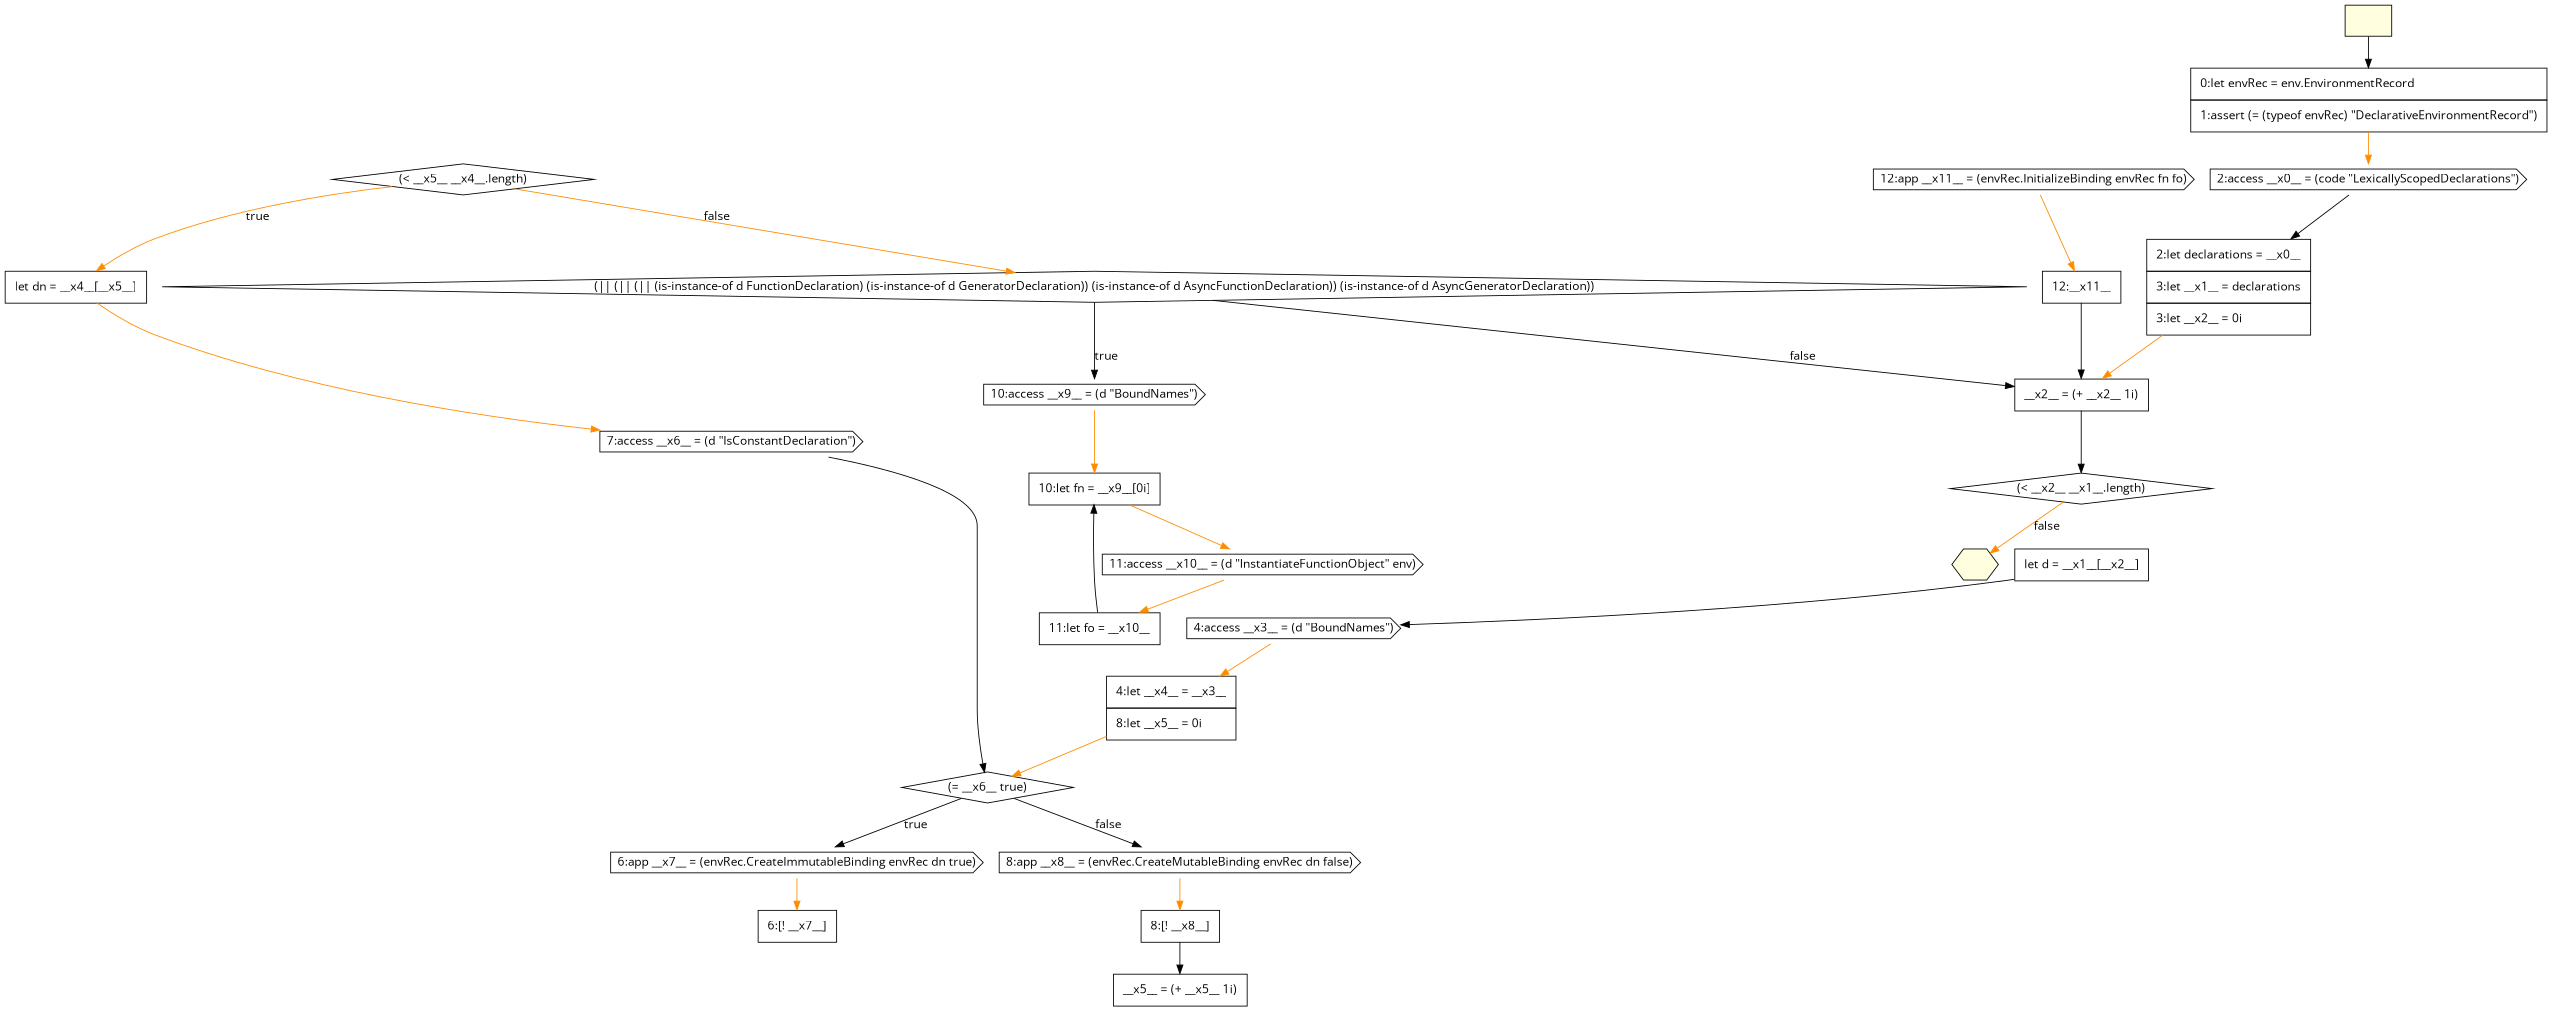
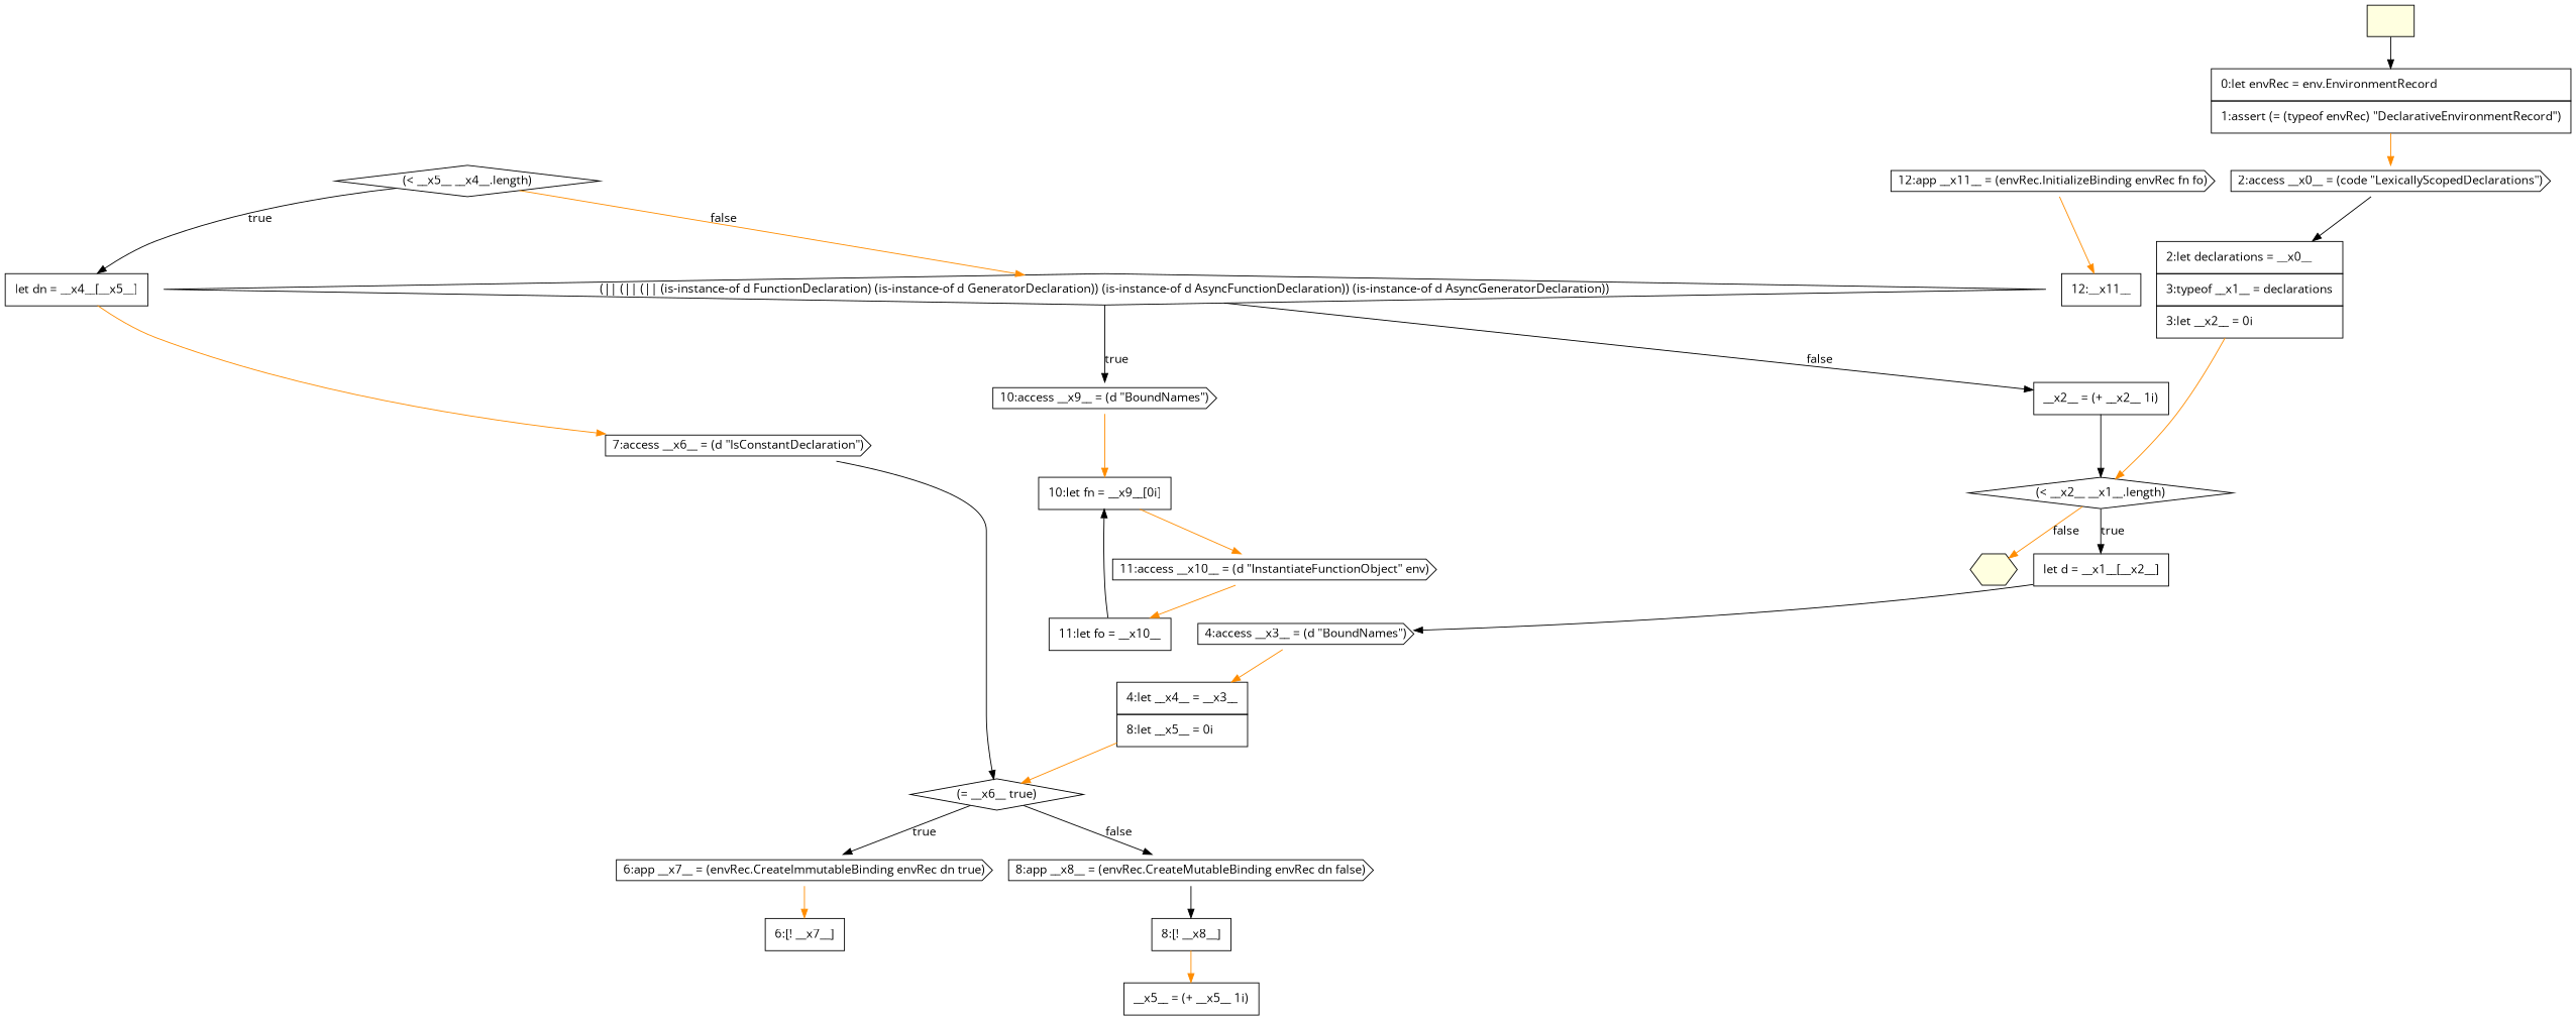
  digraph {
    fontname="Open Sans"
    node [color=black fillcolor=white fontname="Open Sans" shape=none style=filled]
    edge [color=darkorange fontname="Open Sans"]
    n1 [label=<<font color="black">     <table border="0" cellborder="1" cellspacing="0" cellpadding="10">       <tr><td align="left">__x2__ = (+ __x2__ 1i)</td></tr>     </table>   </font>> margin=0]
    n2 [label=<<font color="black">(&lt; __x2__ __x1__.length)</font>> shape=diamond]
    n3 [label=<<font color="black">     <table border="0" cellborder="1" cellspacing="0" cellpadding="10">       <tr><td align="left">let d = __x1__[__x2__]</td></tr>     </table>   </font>> margin=0]
    n4 [fillcolor=lightyellow label=" " shape=hexagon]
    n5 [label=<<font color="black">     <table border="0" cellborder="1" cellspacing="0" cellpadding="10">       <tr><td align="left">let dn = __x4__[__x5__]</td></tr>     </table>   </font>> margin=0]
    n6 [label=<<font color="black">7:access __x6__ = (d &quot;IsConstantDeclaration&quot;)</font>> shape=cds]
    n7 [label=<<font color="black">(= __x6__ true)</font>> shape=diamond]
-   n8 [label=<<font color="black">     <table border="0" cellborder="1" cellspacing="0" cellpadding="10">       <tr><td align="left">2:let declarations = __x0__</td></tr>       <tr><td align="left">3:let __x1__ = declarations</td></tr>       <tr><td align="left">3:let __x2__ = 0i</td></tr>     </table>   </font>> margin=0]
+   n8 [label=<<font color="black">     <table border="0" cellborder="1" cellspacing="0" cellpadding="10">       <tr><td align="left">2:let declarations = __x0__</td></tr>       <tr><td align="left">3:typeof __x1__ = declarations</td></tr>       <tr><td align="left">3:let __x2__ = 0i</td></tr>     </table>   </font>> margin=0]
    n9 [label=<<font color="black">10:access __x9__ = (d &quot;BoundNames&quot;)</font>> shape=cds]
    n10 [label=<<font color="black">     <table border="0" cellborder="1" cellspacing="0" cellpadding="10">       <tr><td align="left">10:let fn = __x9__[0i]</td></tr>     </table>   </font>> margin=0]
    n11 [label=<<font color="black">11:access __x10__ = (d &quot;InstantiateFunctionObject&quot; env)</font>> shape=cds]
    n12 [label=<<font color="black">     <table border="0" cellborder="1" cellspacing="0" cellpadding="10">       <tr><td align="left">6:[! __x7__]</td></tr>     </table>   </font>> margin=0]
    n13 [label=<<font color="black">     <table border="0" cellborder="1" cellspacing="0" cellpadding="10">       <tr><td align="left">__x5__ = (+ __x5__ 1i)</td></tr>     </table>   </font>> margin=0]
    n14 [label=<<font color="black">4:access __x3__ = (d &quot;BoundNames&quot;)</font>> shape=cds]
    n15 [label=<<font color="black">     <table border="0" cellborder="1" cellspacing="0" cellpadding="10">       <tr><td align="left">4:let __x4__ = __x3__</td></tr>       <tr><td align="left">8:let __x5__ = 0i</td></tr>     </table>   </font>> margin=0]
    n16 [label=<<font color="black">6:app __x7__ = (envRec.CreateImmutableBinding envRec dn true)</font>> shape=cds]
    n17 [label=<<font color="black">8:app __x8__ = (envRec.CreateMutableBinding envRec dn false)</font>> shape=cds]
    n18 [label=<<font color="black">(|| (|| (|| (is-instance-of d FunctionDeclaration) (is-instance-of d GeneratorDeclaration)) (is-instance-of d AsyncFunctionDeclaration)) (is-instance-of d AsyncGeneratorDeclaration))</font>> shape=diamond]
    n19 [label=<<font color="black">12:app __x11__ = (envRec.InitializeBinding envRec fn fo)</font>> shape=cds]
    n20 [label=<<font color="black">     <table border="0" cellborder="1" cellspacing="0" cellpadding="10">       <tr><td align="left">12:__x11__</td></tr>     </table>   </font>> margin=0]
    n21 [label=<<font color="black">     <table border="0" cellborder="1" cellspacing="0" cellpadding="10">       <tr><td align="left">8:[! __x8__]</td></tr>     </table>   </font>> margin=0]
    n22 [label=<<font color="black">(&lt; __x5__ __x4__.length)</font>> shape=diamond]
    n23 [fillcolor=lightyellow label=" " shape=box]
    n24 [label=<<font color="black">     <table border="0" cellborder="1" cellspacing="0" cellpadding="10">       <tr><td align="left">0:let envRec = env.EnvironmentRecord</td></tr>       <tr><td align="left">1:assert (= (typeof envRec) &quot;DeclarativeEnvironmentRecord&quot;)</td></tr>     </table>   </font>> margin=0]
    n25 [label=<<font color="black">2:access __x0__ = (code &quot;LexicallyScopedDeclarations&quot;)</font>> shape=cds]
    n26 [label=<<font color="black">     <table border="0" cellborder="1" cellspacing="0" cellpadding="10">       <tr><td align="left">11:let fo = __x10__</td></tr>     </table>   </font>> margin=0]
    n1 -> n2 [color=black]
+   n2 -> n3 [color=black label=<<font color="black">true</font>>]
    n2 -> n4 [label=<<font color="black">false</font>>]
    n3 -> n14 [color=black]
    n5 -> n6
    n6 -> n7 [color=black]
    n7 -> n16 [color=black label=<<font color="black">true</font>>]
    n7 -> n17 [color=black label=<<font color="black">false</font>>]
-   n8 -> n1
+   n8 -> n2
    n9 -> n10
    n10 -> n11
    n11 -> n26
    n14 -> n15
    n15 -> n7
    n16 -> n12
-   n17 -> n21
+   n17 -> n21 [color=black]
    n18 -> n1 [color=black label=<<font color="black">false</font>>]
    n18 -> n9 [color=black label=<<font color="black">true</font>>]
    n19 -> n20
-   n20 -> n1 [color=black]
-   n21 -> n13 [color=black]
-   n22 -> n5 [label=<<font color="black">true</font>>]
+   n21 -> n13
+   n22 -> n5 [color=black label=<<font color="black">true</font>>]
    n22 -> n18 [label=<<font color="black">false</font>>]
    n23 -> n24 [color=black]
    n24 -> n25
    n25 -> n8 [color=black]
    n26 -> n10 [color=black]
  }
